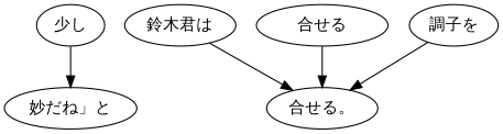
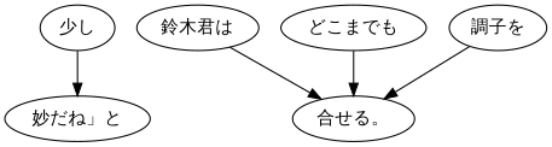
  digraph {
    fontname="Noto Serif"
    node [fontname="Noto Serif"]
    edge [fontname="Noto Serif"]
    n1 [label="妙だね」と"]
    n2 [label="少し"]
    n3 [label="合せる。"]
    n4 [label="鈴木君は"]
-   n5 [label="合せる"]
+   n5 [label="どこまでも"]
    n6 [label="調子を"]
    n2 -> n1
    n4 -> n3
    n5 -> n3
    n6 -> n3
  }
